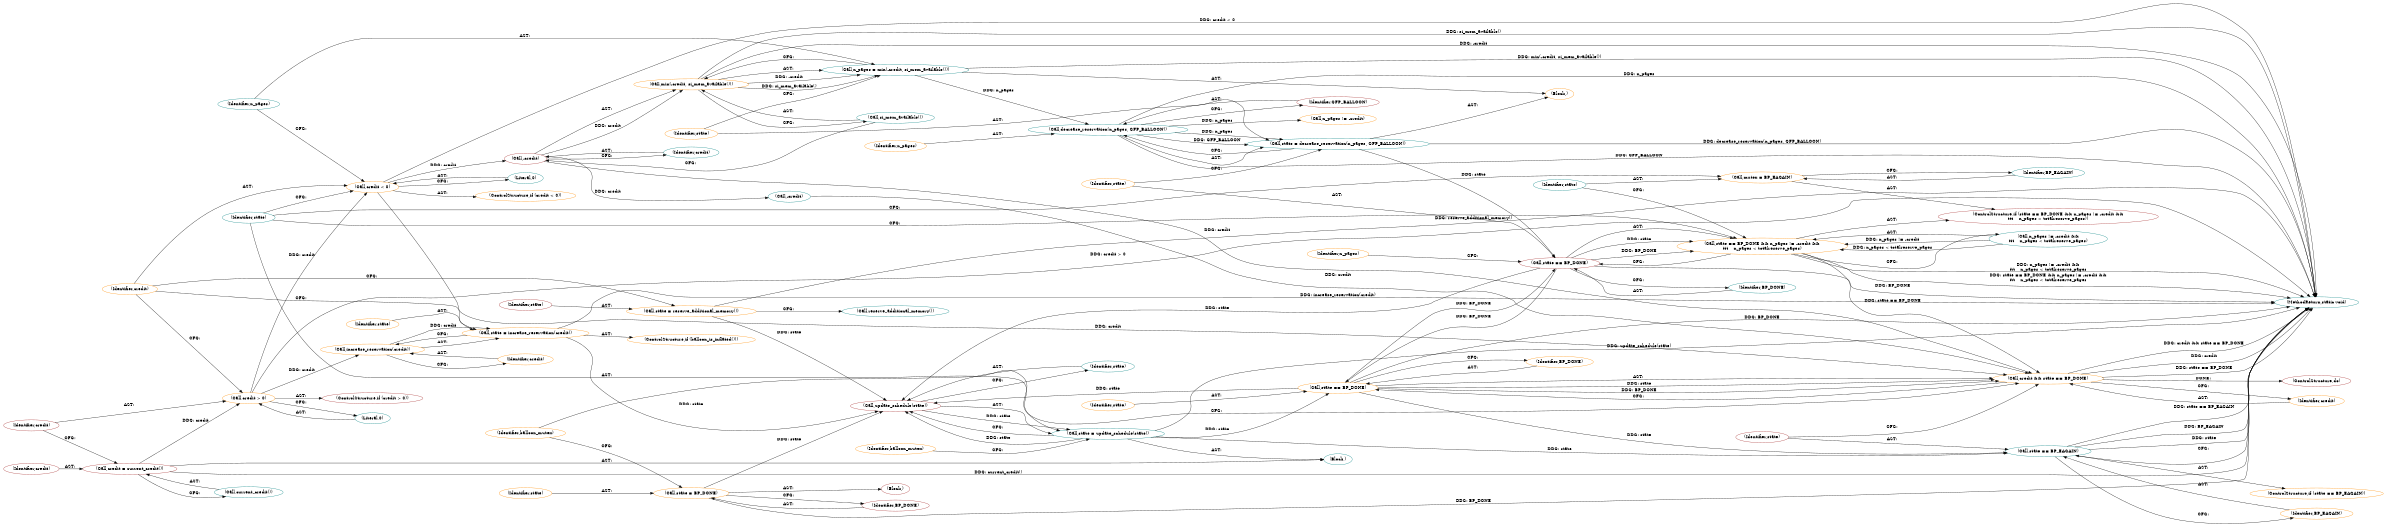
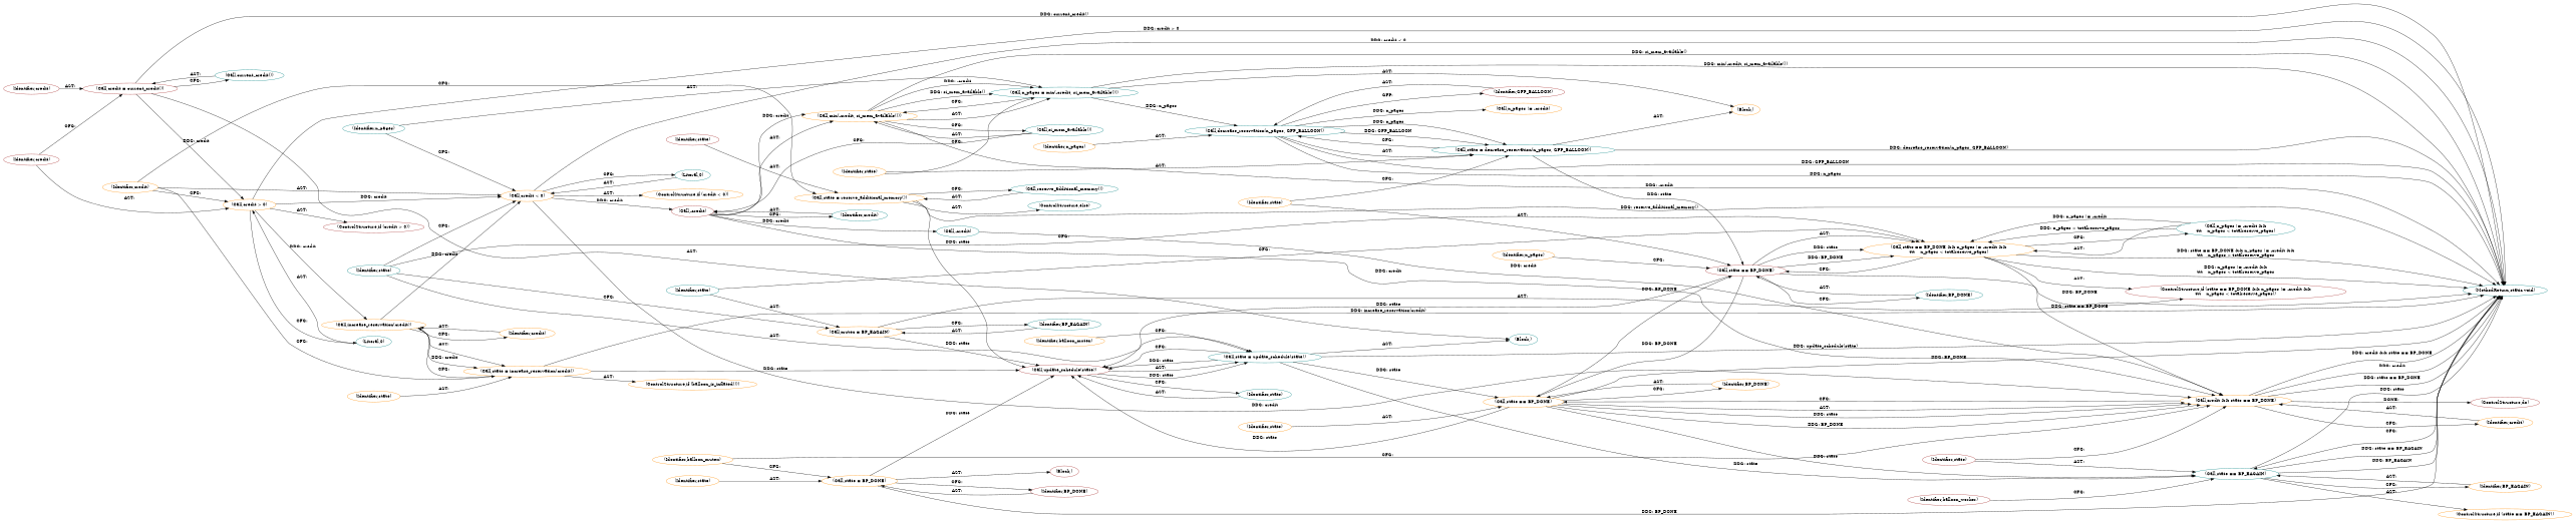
  digraph {
    rankdir=LR
    node [color=darkorange]
    n1 [color=brown label="(Call,update_schedule(state))"]
    n2 [color=teal label="(Call,state = update_schedule(state))"]
    n3 [color=teal label="(Identifier,state)"]
    n4 [color=teal label="(MethodReturn,static void)"]
    n5 [color=teal label="(Block,)"]
    n6 [label="(Call,state == BP_DONE)"]
    n7 [color=teal label="(Call,state == BP_EAGAIN)"]
    n8 [label="(Call,state = reserve_additional_memory())"]
+   n9 [color=teal label="(ControlStructure,else)"]
    n10 [color=teal label="(Call,reserve_additional_memory())"]
    n11 [label="(Call,state = increase_reservation(credit))"]
    n12 [label="(Call,increase_reservation(credit))"]
    n13 [label="(ControlStructure,if (balloon_is_inflated()))"]
    n14 [label="(Call,credit < 0)"]
    n15 [label="(Identifier,credit)"]
    n16 [label="(Call,credit && state == BP_DONE)"]
    n17 [color=brown label="(Call,-credit)"]
    n18 [color=teal label="(Literal,0)"]
    n19 [label="(ControlStructure,if (credit < 0))"]
    n20 [label="(Call,credit > 0)"]
    n21 [color=brown label="(ControlStructure,if (credit > 0))"]
    n22 [color=teal label="(Literal,0)"]
    n23 [color=brown label="(Call,credit = current_credit())"]
    n24 [color=teal label="(Call,current_credit())"]
    n25 [color=brown label="(Call,state == BP_DONE)"]
    n26 [label="(Identifier,BP_DONE)"]
    n27 [label="(Call,state == BP_DONE && n_pages != -credit &&\n\t\t\t    n_pages < totalreserve_pages)"]
    n28 [color=teal label="(Identifier,BP_DONE)"]
    n29 [color=brown label="(ControlStructure,do)"]
    n30 [label="(Identifier,credit)"]
    n31 [label="(Identifier,BP_EAGAIN)"]
    n32 [label="(ControlStructure,if (state == BP_EAGAIN))"]
    n33 [label="(Call,mutex = BP_EAGAIN)"]
    n34 [color=brown label="(ControlStructure,if (state == BP_DONE && n_pages != -credit &&\n\t\t\t    n_pages < totalreserve_pages))"]
    n35 [color=teal label="(Identifier,BP_EAGAIN)"]
    n36 [label="(Call,state = BP_DONE)"]
    n37 [color=brown label="(Block,)"]
    n38 [color=brown label="(Identifier,BP_DONE)"]
    n39 [color=teal label="(Call,n_pages != -credit &&\n\t\t\t    n_pages < totalreserve_pages)"]
    n40 [color=teal label="(Call,state = decrease_reservation(n_pages, GFP_BALLOON))"]
    n41 [color=teal label="(Call,decrease_reservation(n_pages, GFP_BALLOON))"]
    n42 [label="(Block,)"]
    n43 [color=brown label="(Identifier,GFP_BALLOON)"]
    n44 [label="(Call,n_pages != -credit)"]
    n45 [color=teal label="(Call,n_pages = min(-credit, si_mem_available()))"]
    n46 [label="(Call,min(-credit, si_mem_available()))"]
    n47 [color=teal label="(Call,si_mem_available())"]
    n48 [color=teal label="(Identifier,credit)"]
    n49 [color=teal label="(Call,-credit)"]
    n50 [label="(Identifier,state)"]
    n51 [label="(Identifier,balloon_mutex)"]
    n52 [label="(Identifier,n_pages)"]
    n53 [color=teal label="(Identifier,n_pages)"]
    n54 [label="(Identifier,balloon_mutex)"]
    n55 [color=brown label="(Identifier,state)"]
    n56 [label="(Identifier,state)"]
    n57 [color=brown label="(Identifier,credit)"]
    n58 [label="(Identifier,state)"]
    n59 [label="(Identifier,state)"]
    n60 [label="(Identifier,n_pages)"]
    n61 [color=teal label="(Identifier,state)"]
    n62 [color=teal label="(Identifier,state)"]
    n63 [color=brown label="(Identifier,state)"]
    n64 [label="(Identifier,credit)"]
    n65 [label="(Identifier,state)"]
    n66 [color=brown label="(Identifier,credit)"]
+   n67 [color=brown label="(Identifier,balloon_worker)"]
    n1 -> n2 [label="AST: "]
    n1 -> n2 [label="DDG: state"]
    n1 -> n3 [label="CFG: "]
    n2 -> n1 [label="CFG: "]
    n2 -> n1 [label="DDG: state"]
    n2 -> n4 [label="DDG: update_schedule(state)"]
    n2 -> n5 [label="AST: "]
    n2 -> n6 [label="DDG: state"]
    n2 -> n7 [label="DDG: state"]
    n3 -> n1 [label="AST: "]
    n4 -> n7 [label="CFG: "]
    n6 -> n1 [label="DDG: state"]
    n6 -> n4 [label="DDG: BP_DONE"]
    n6 -> n7 [label="DDG: state"]
    n6 -> n16 [label="AST: "]
    n6 -> n16 [label="DDG: state"]
    n6 -> n16 [label="DDG: BP_DONE"]
    n6 -> n25 [label="DDG: BP_DONE"]
    n6 -> n26 [label="CFG: "]
    n7 -> n4 [label="DDG: state == BP_EAGAIN"]
    n7 -> n4 [label="DDG: BP_EAGAIN"]
    n7 -> n4 [label="DDG: state"]
    n7 -> n31 [label="CFG: "]
    n7 -> n32 [label="AST: "]
    n8 -> n1 [label="DDG: state"]
    n8 -> n4 [label="DDG: reserve_additional_memory()"]
+   n8 -> n9 [label="AST: "]
    n8 -> n10 [label="CFG: "]
+   n10 -> n8 [label="AST: "]
    n11 -> n1 [label="DDG: state"]
    n11 -> n4 [label="DDG: increase_reservation(credit)"]
    n11 -> n12 [label="CFG: "]
    n11 -> n13 [label="AST: "]
    n12 -> n11 [label="AST: "]
    n12 -> n11 [label="DDG: credit"]
+   n12 -> n14 [label="DDG: credit"]
    n12 -> n15 [label="CFG: "]
    n14 -> n4 [label="DDG: credit < 0"]
    n14 -> n16 [label="DDG: credit"]
    n14 -> n17 [label="DDG: credit"]
    n14 -> n18 [label="CFG: "]
    n14 -> n19 [label="AST: "]
    n15 -> n12 [label="AST: "]
    n16 -> n4 [label="DDG: credit && state == BP_DONE"]
    n16 -> n4 [label="DDG: credit"]
    n16 -> n4 [label="DDG: state == BP_DONE"]
    n16 -> n6 [label="CFG: "]
    n16 -> n29 [label="DONE: "]
    n16 -> n30 [label="CFG: "]
    n17 -> n16 [label="DDG: credit"]
    n17 -> n46 [label="AST: "]
    n17 -> n46 [label="DDG: credit"]
    n17 -> n48 [label="CFG: "]
    n17 -> n49 [label="DDG: credit"]
    n18 -> n14 [label="AST: "]
    n20 -> n4 [label="DDG: credit > 0"]
    n20 -> n12 [label="DDG: credit"]
    n20 -> n14 [label="DDG: credit"]
    n20 -> n21 [label="AST: "]
    n20 -> n22 [label="CFG: "]
    n22 -> n20 [label="AST: "]
    n23 -> n4 [label="DDG: current_credit()"]
    n23 -> n5 [label="AST: "]
    n23 -> n20 [label="DDG: credit"]
    n23 -> n24 [label="CFG: "]
    n24 -> n23 [label="AST: "]
    n25 -> n1 [label="DDG: state"]
    n25 -> n4 [label="DDG: BP_DONE"]
    n25 -> n6 [label="DDG: BP_DONE"]
    n25 -> n27 [label="AST: "]
    n25 -> n27 [label="DDG: state"]
    n25 -> n27 [label="DDG: BP_DONE"]
    n25 -> n28 [label="CFG: "]
    n26 -> n6 [label="AST: "]
    n27 -> n4 [label="DDG: n_pages != -credit &&\n\t\t\t    n_pages < totalreserve_pages"]
    n27 -> n4 [label="DDG: state == BP_DONE && n_pages != -credit &&\n\t\t\t    n_pages < totalreserve_pages"]
    n27 -> n16 [label="DDG: state == BP_DONE"]
    n27 -> n25 [label="CFG: "]
    n27 -> n34 [label="AST: "]
    n27 -> n39 [label="CFG: "]
    n28 -> n25 [label="AST: "]
    n30 -> n16 [label="AST: "]
    n31 -> n7 [label="AST: "]
+   n33 -> n1 [label="DDG: state"]
    n33 -> n34 [label="AST: "]
    n33 -> n35 [label="CFG: "]
    n35 -> n33 [label="AST: "]
    n36 -> n1 [label="DDG: state"]
    n36 -> n4 [label="DDG: BP_DONE"]
    n36 -> n37 [label="AST: "]
    n36 -> n38 [label="CFG: "]
    n38 -> n36 [label="AST: "]
    n39 -> n27 [label="AST: "]
    n39 -> n27 [label="DDG: n_pages != -credit"]
    n39 -> n27 [label="DDG: n_pages < totalreserve_pages"]
    n40 -> n4 [label="DDG: decrease_reservation(n_pages, GFP_BALLOON)"]
    n40 -> n25 [label="DDG: state"]
    n40 -> n41 [label="CFG: "]
    n40 -> n42 [label="AST: "]
    n41 -> n4 [label="DDG: GFP_BALLOON"]
    n41 -> n4 [label="DDG: n_pages"]
    n41 -> n40 [label="AST: "]
    n41 -> n40 [label="DDG: n_pages"]
    n41 -> n40 [label="DDG: GFP_BALLOON"]
-   n41 -> n43 [label="CFG: "]
+   n41 -> n43 [label="GFP: "]
    n41 -> n44 [label="DDG: n_pages"]
    n43 -> n41 [label="AST: "]
    n45 -> n4 [label="DDG: min(-credit, si_mem_available())"]
    n45 -> n41 [label="DDG: n_pages"]
    n45 -> n42 [label="AST: "]
    n45 -> n46 [label="CFG: "]
    n46 -> n4 [label="DDG: si_mem_available()"]
    n46 -> n4 [label="DDG: -credit"]
    n46 -> n45 [label="AST: "]
    n46 -> n45 [label="DDG: -credit"]
    n46 -> n45 [label="DDG: si_mem_available()"]
    n46 -> n47 [label="CFG: "]
    n47 -> n17 [label="CFG: "]
    n47 -> n46 [label="AST: "]
    n48 -> n17 [label="AST: "]
    n49 -> n16 [label="DDG: credit"]
    n50 -> n11 [label="AST: "]
    n51 -> n16 [label="CFG: "]
    n51 -> n36 [label="CFG: "]
    n52 -> n41 [label="AST: "]
    n53 -> n14 [label="CFG: "]
    n53 -> n45 [label="AST: "]
    n54 -> n2 [label="CFG: "]
    n55 -> n8 [label="AST: "]
    n56 -> n40 [label="AST: "]
    n56 -> n45 [label="CFG: "]
    n57 -> n20 [label="AST: "]
    n57 -> n23 [label="CFG: "]
    n58 -> n25 [label="AST: "]
    n58 -> n40 [label="CFG: "]
    n59 -> n6 [label="AST: "]
    n60 -> n25 [label="CFG: "]
    n61 -> n27 [label="CFG: "]
    n61 -> n33 [label="AST: "]
    n62 -> n2 [label="AST: "]
    n62 -> n14 [label="CFG: "]
    n62 -> n27 [label="CFG: "]
    n62 -> n33 [label="CFG: "]
    n63 -> n7 [label="AST: "]
    n63 -> n16 [label="CFG: "]
    n64 -> n8 [label="CFG: "]
    n64 -> n11 [label="CFG: "]
    n64 -> n14 [label="AST: "]
    n64 -> n20 [label="CFG: "]
    n65 -> n36 [label="AST: "]
    n66 -> n23 [label="AST: "]
+   n67 -> n7 [label="CFG: "]
  }
